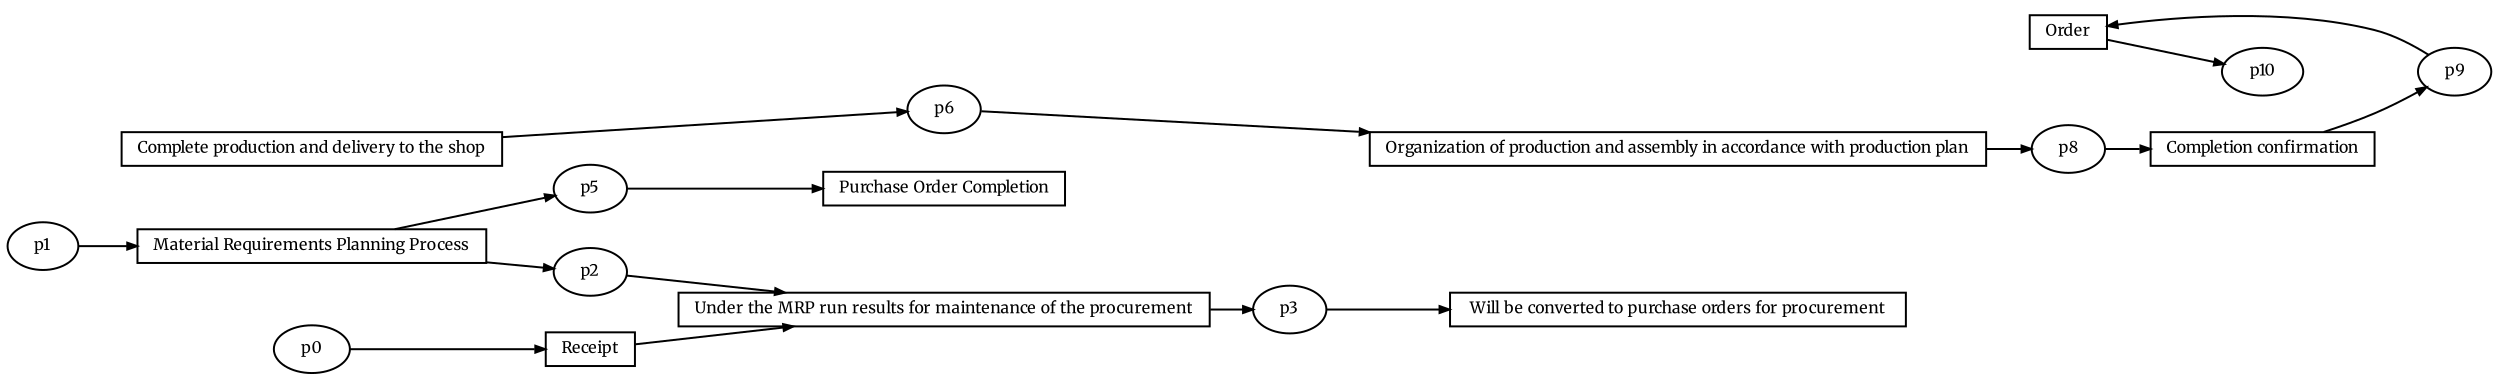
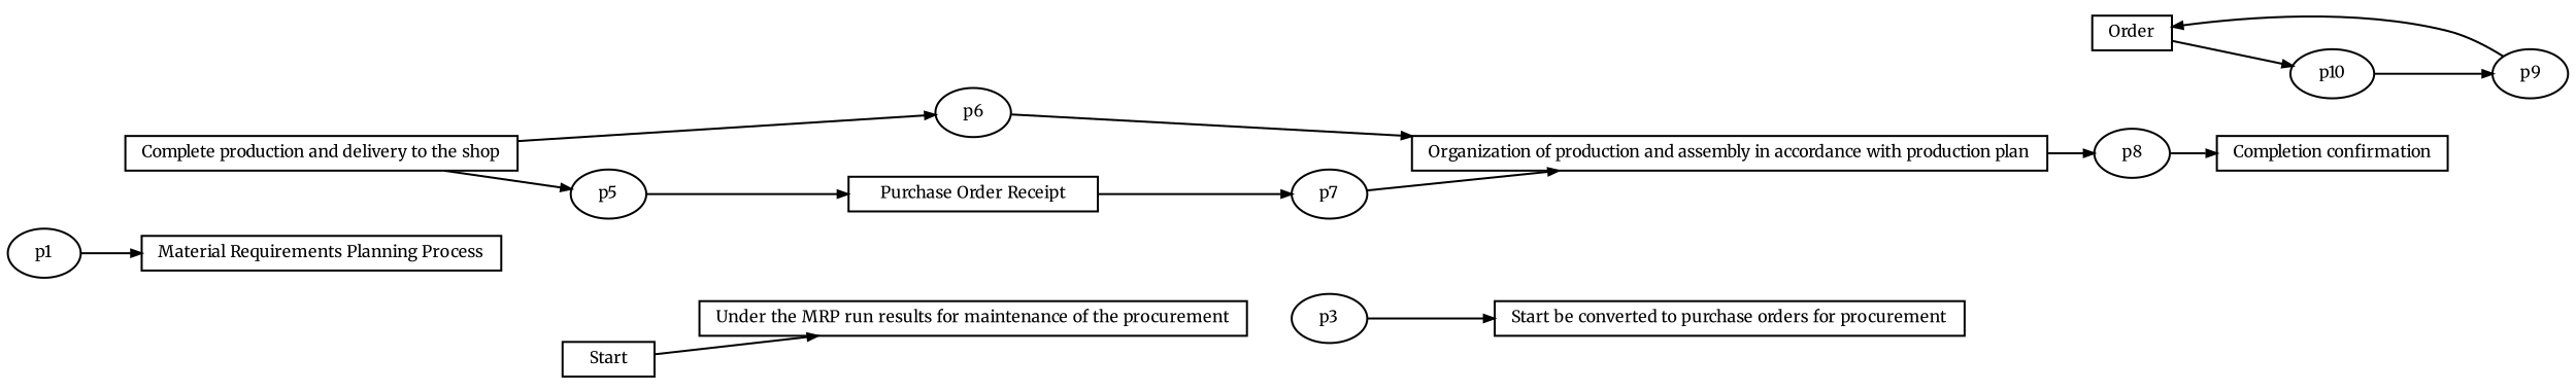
  digraph {
    fontname=Merriweather
    fontsize=8
    rankdir=LR
    ranksep=.3
    remincross=true
    node [fontname=Merriweather fontsize=8 shape=oval]
    edge [arrowsize=0.5 fontname=Merriweather]
    n1 [height=.2 label=Order shape=box width=.2]
    n2 [height=.2 label=p10 width=.2]
    n3 [height=.2 label="Completion confirmation" shape=box width=.2]
    n4 [height=.2 label=p9 width=.2]
    n5 [height=.2 label="Organization of production and assembly in accordance with production plan" shape=box width=.2]
    n6 [height=.2 label=p8 width=.2]
-   n7 [height=.2 label="Purchase Order Completion" shape=box width=.2]
+   n7 [height=.2 label="Purchase Order Receipt" shape=box width=.2]
+   n8 [height=.2 label=p7 width=.2]
    n9 [height=.2 label="Complete production and delivery to the shop" shape=box width=.2]
    n10 [height=.2 label=p6 width=.2]
    n11 [height=.2 label=p5 width=.2]
-   n12 [height=.2 label="Will be converted to purchase orders for procurement" shape=box width=.2]
+   n12 [height=.2 label="Start be converted to purchase orders for procurement" shape=box width=.2]
    n13 [height=.2 label="Under the MRP run results for maintenance of the procurement" shape=box width=.2]
    n14 [height=.2 label=p3 width=.2]
    n15 [height=.2 label="Material Requirements Planning Process" shape=box width=.2]
-   n16 [height=.2 label=p2 width=.2]
-   n17 [height=.2 label=Receipt shape=box width=.2]
+   n17 [height=.2 label=Start shape=box width=.2]
    n18 [height=.2 label=p1 width=.2]
-   n19 [height=.2 label=p0 width=.2]
    n1 -> n2
-   n3 -> n4
+   n2 -> n4
    n4 -> n1
    n5 -> n6
    n6 -> n3
+   n7 -> n8
+   n8 -> n5
    n9 -> n10
-   n15 -> n11
+   n9 -> n11
    n10 -> n5
    n11 -> n7
-   n13 -> n14
    n14 -> n12
-   n15 -> n16
-   n16 -> n13
    n17 -> n13
    n18 -> n15
-   n19 -> n17
  }
